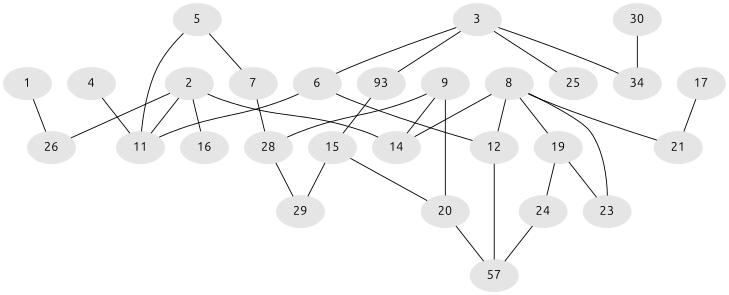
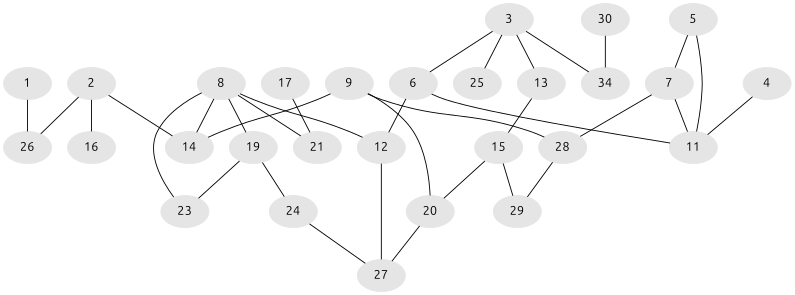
  graph {
    fontname=Ubuntu
    node [color=gray90 fontname=Ubuntu style=filled]
    edge [fontname=Ubuntu weight=1.0]
    1
    26
    4
    11
    7
    28
    2
    14
    16
    3
    6
-   13 [label=93]
+   13
    25
    n14 [label=34]
    12
    15
    5
-   27 [label=57]
+   27
    29
    8
    19
    21
    23
    24
    9
    20
    30
    17
    1 -- 26
    4 -- 11
    7 -- 28
    28 -- 29
    2 -- 26
-   2 -- 11
+   7 -- 11
    2 -- 14
    2 -- 16
    3 -- 6
    3 -- 13
    3 -- 25
    3 -- n14
    6 -- 11
    6 -- 12
    13 -- 15
    12 -- 27
    15 -- 29
    15 -- 20
    5 -- 11
    5 -- 7
    8 -- 14
    8 -- 12
    8 -- 19
    8 -- 21
    8 -- 23
    19 -- 23
    19 -- 24
    24 -- 27
    9 -- 28
    9 -- 14
    9 -- 20
    20 -- 27
    30 -- n14
    17 -- 21
  }
